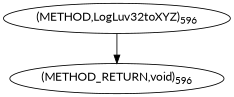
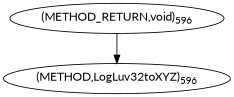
  digraph {
    fontname=Lato
    node [fontname=Lato]
    n1 [label=<(METHOD,LogLuv32toXYZ)<SUB>596</SUB>>]
    n2 [label=<(METHOD_RETURN,void)<SUB>596</SUB>>]
-   n1 -> n2 [fontname=Lato]
+   n2 -> n1 [fontname=Lato]
  }
